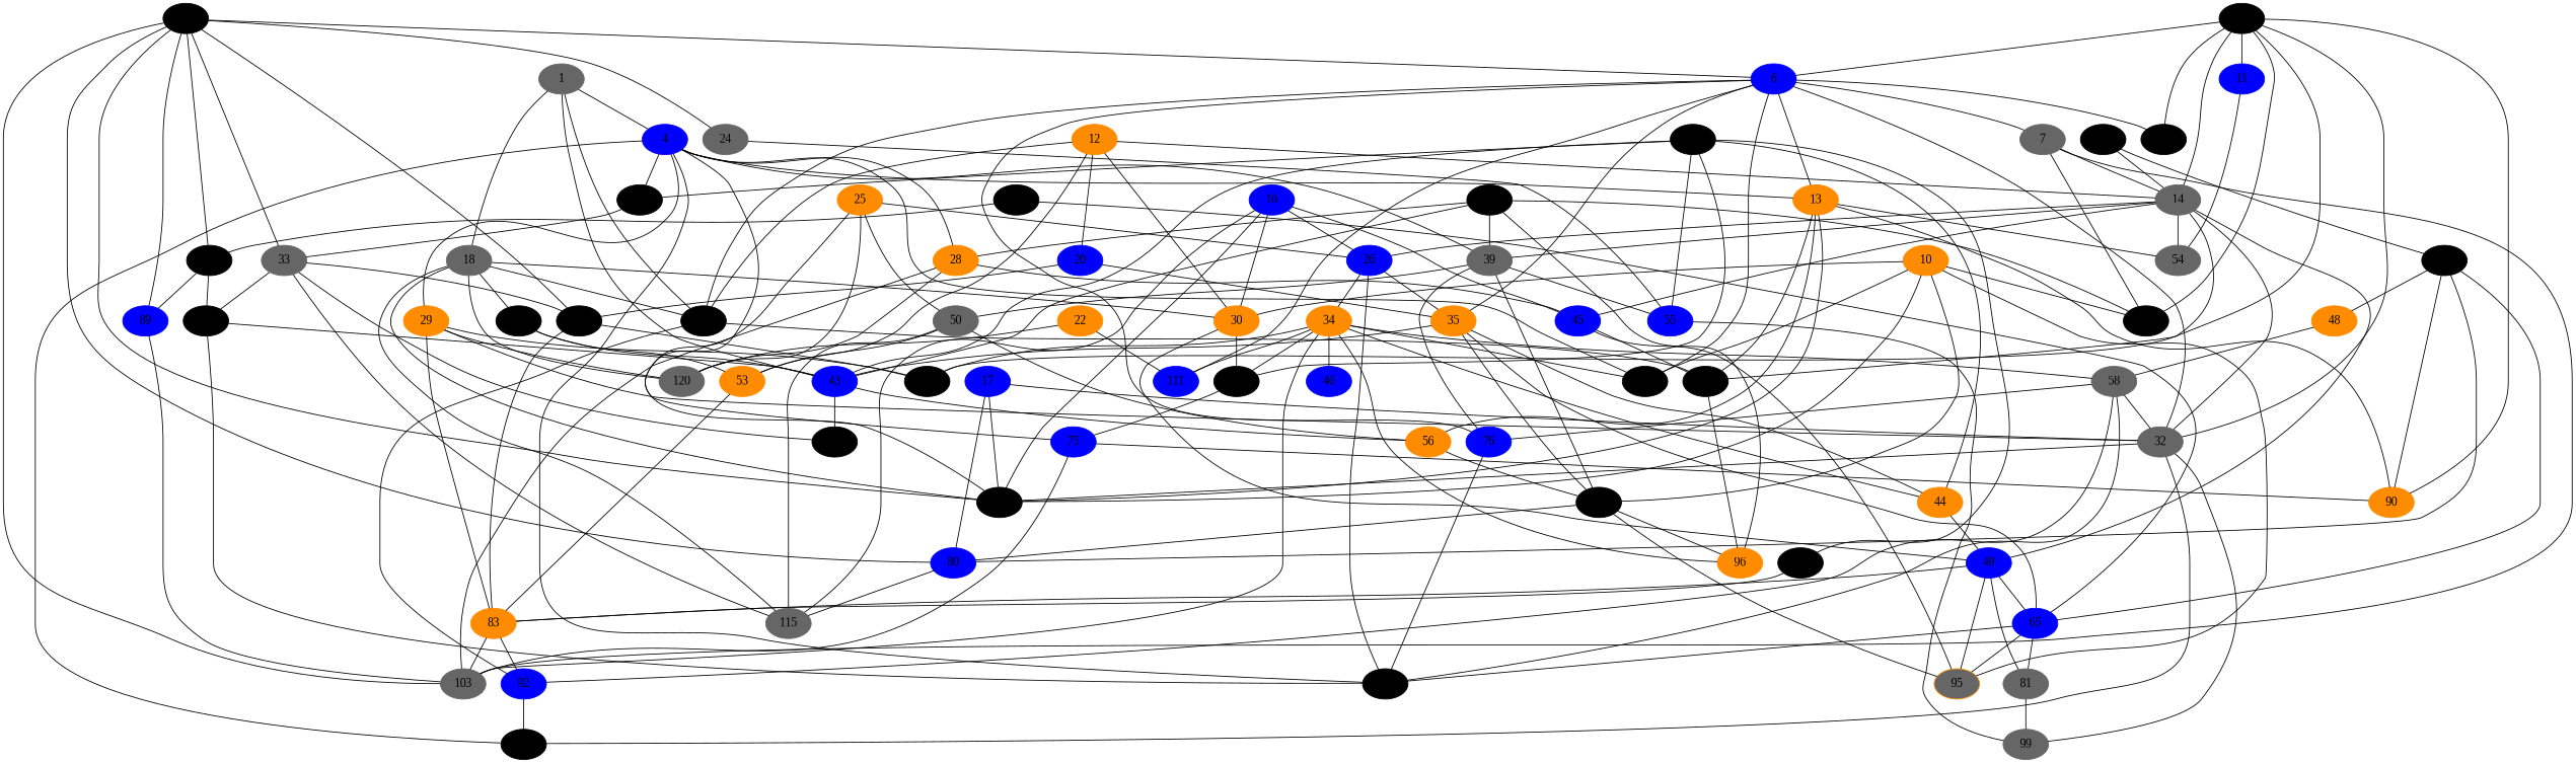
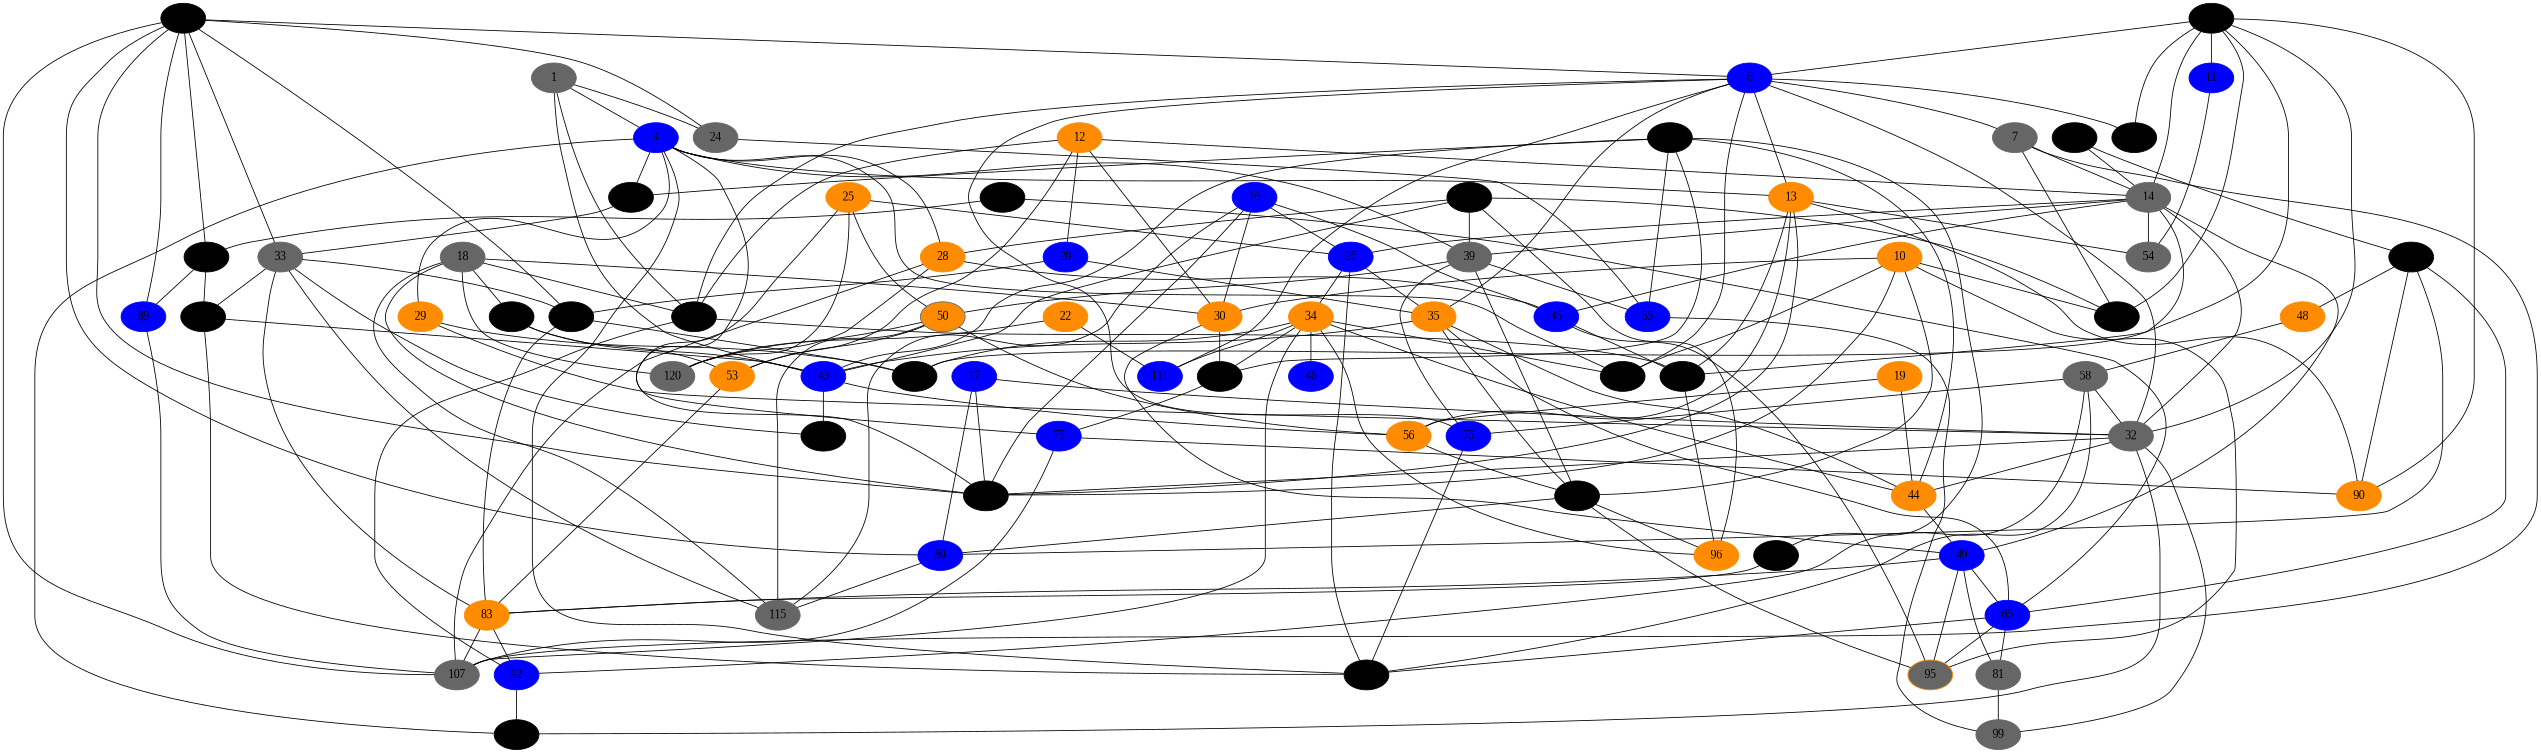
  graph {
    fontname="Liberation Serif"
    node [color=black fontname="Liberation Serif" style=filled]
    edge [fontname="Liberation Serif"]
    4 [color=blue super="+69"]
    31
    13 [color=darkorange super="+64"]
    28 [color=darkorange super="+112"]
    29 [color=darkorange super="+57"]
    39 [color=gray40 super="+86"]
    40
    75 [color=blue super="+84"]
    97
    116
    1 [color=gray40]
    21 [super="+52"]
    24 [color=gray40]
    43 [color=blue super="+106"]
    63
    92 [color=blue super="+117"]
    55 [color=blue super="+102"]
    56 [color=darkorange super="+118"]
    85
    2 [super="+37"]
    9
    44 [color=darkorange super="+68"]
    71
    83 [color=darkorange super="+93"]
    33 [color=gray40 super="+121"]
    49 [color=blue super="+78"]
    99 [color=gray40]
    3 [super="+105"]
    6 [color=blue super="+59"]
    11 [color=blue]
    14 [color=gray40 super="+107"]
    32 [color=gray40 super="+51"]
    70 [super="+113"]
    87
    90 [color=darkorange]
    100
    7 [color=gray40]
    35 [color=darkorange super="+82"]
    76 [color=blue]
    111 [color=blue]
    54 [color=gray40]
    26 [color=blue super="+88"]
    45 [color=blue super="+79"]
    77 [super="+114"]
-   103 [color=gray40 super="+109"]
+   103 [color=gray40 super="+109" label=107]
    120 [color=gray40]
    62 [super="+119"]
-   50 [color=gray40 super="+104"]
+   50 [color=gray40 super="+104" fillcolor=darkorange]
    5 [super="+41"]
    36
    38 [super="+91"]
    80 [color=blue super="+94"]
    89 [color=blue]
    115 [color=gray40]
    42
    65 [color=blue super="+98"]
    8
    47 [super="+74"]
    48 [color=darkorange]
    10 [color=darkorange super="+61"]
    30 [color=darkorange super="+101"]
    95 [color=darkorange fillcolor=gray40 super="+122"]
    n63 [color=darkorange label=96]
    12 [color=darkorange super="+73"]
    20 [color=blue]
    53 [color=darkorange]
    34 [color=darkorange super="+108"]
    81 [color=gray40]
    15
    16 [color=blue super="+60"]
    17 [color=blue]
    18 [color=gray40 super="+96"]
    23 [super="+72"]
+   19 [color=darkorange]
    22 [color=darkorange super="+110"]
    25 [color=darkorange]
    46 [color=blue]
    58 [color=gray40 super="+67"]
    27
    4 -- 31
    4 -- 13
    4 -- 28
    4 -- 29
    4 -- 39
    4 -- 40
    4 -- 75
    4 -- 97
    4 -- 116
    31 -- 33
    13 -- 63
    13 -- 56
    13 -- 90
    13 -- 54
    13 -- 77
    28 -- 45
    28 -- 103
    28 -- 120
    29 -- 32
    29 -- 87
-   29 -- 120
+   50 -- 120
    39 -- 55
    39 -- 76
    39 -- 62
    39 -- 50
    75 -- 90
    75 -- 103
    1 -- 4
    1 -- 21
-   1 -- 18
+   1 -- 24
    1 -- 43
    21 -- 63
    21 -- 92
    24 -- 55
    43 -- 56
    43 -- 85
    63 -- n63
    92 -- 116
    55 -- 99
    56 -- 62
    2 -- 31
    2 -- 43
    2 -- 55
    2 -- 9
    2 -- 44
    2 -- 71
    9 -- 83
    44 -- 49
    71 -- 75
    83 -- 92
    83 -- 103
    33 -- 85
-   29 -- 83
+   33 -- 83
    33 -- 38
    33 -- 115
    33 -- 42
    49 -- 83
    49 -- 65
    49 -- 95
    49 -- 81
    3 -- 6 [weight=2]
    3 -- 11
    3 -- 14
    3 -- 32
    3 -- 70
    3 -- 87
    3 -- 90
    3 -- 100
    6 -- 13
    6 -- 40
    6 -- 21
    6 -- 32
    6 -- 100
    6 -- 7
    6 -- 35
    6 -- 76
    6 -- 111
    11 -- 54
    14 -- 39
    14 -- 63
    14 -- 49
    14 -- 32
    14 -- 54
    14 -- 26
    14 -- 45
    32 -- 116
+   32 -- 44
    32 -- 99
    32 -- 77
    7 -- 14
    7 -- 70
    7 -- 103
    35 -- 43
    35 -- 44
    35 -- 62
    35 -- 65
    76 -- 97
    26 -- 97
    26 -- 35
    26 -- 34
    45 -- 63
    45 -- 95
    62 -- 80
    62 -- 95
    62 -- n63
    50 -- 56
    50 -- 115
    50 -- 53
    5 -- 24
    5 -- 33
    5 -- 6
    5 -- 77 [weight=2]
    5 -- 103
    5 -- 36
    5 -- 38
    5 -- 80
    5 -- 89
    36 -- 89
    36 -- 42
    38 -- 83
    38 -- 87
    80 -- 115
    89 -- 103
    42 -- 97
    42 -- 43
    65 -- 97
    65 -- 95
    65 -- 81
    8 -- 14
    8 -- 47
    47 -- 90
    47 -- 80
    47 -- 65
    47 -- 48
    48 -- 58
    10 -- 40
    10 -- 70
    10 -- 77
    10 -- 62
    10 -- 30
    10 -- 95
    30 -- 71
    30 -- 49
    12 -- 21
    12 -- 14
    12 -- 30
    12 -- 20
    12 -- 53
    20 -- 35
    20 -- 38
    53 -- 83
    34 -- 40
    34 -- 44
    34 -- 71
    34 -- 87
    34 -- 111
    34 -- 103
    34 -- n63
    34 -- 46 [weight=2]
-   34 -- 58
    81 -- 99
    15 -- 36
    15 -- 65
    16 -- 26
    16 -- 45
    16 -- 77
    16 -- 115
    16 -- 30
    17 -- 32
    17 -- 77
    17 -- 80
    18 -- 21
    18 -- 77
    18 -- 120
    18 -- 115
    18 -- 30
    18 -- 23
    23 -- 43
    23 -- 53
+   19 -- 56
+   19 -- 44
    22 -- 111
    22 -- 120
    25 -- 26
    25 -- 77
    25 -- 120
    25 -- 50
    58 -- 97
    58 -- 92
    58 -- 32
    58 -- 76
    27 -- 28
    27 -- 39
    27 -- 43
    27 -- 70
    27 -- n63
  }
